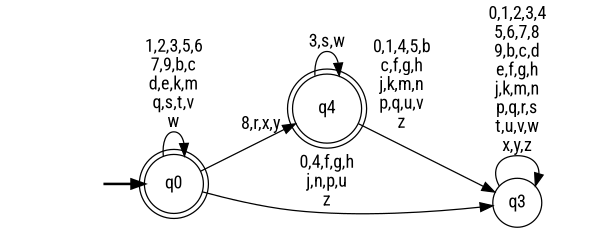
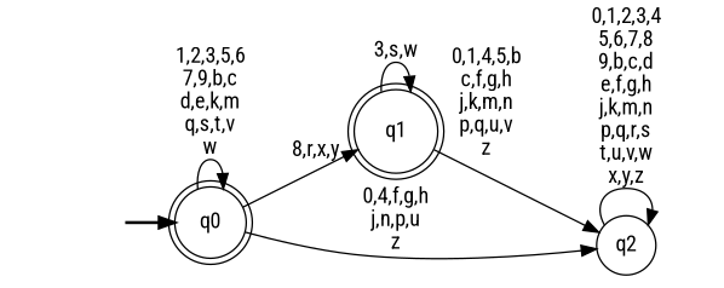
  digraph {
    fontname="Roboto Condensed"
    rankdir=LR
    node [fontname="Roboto Condensed" shape=doublecircle style="rounded,filled" color=black fillcolor=white]
    edge [fontname="Roboto Condensed"]
    __start0 [height=0 shape=none style=invis width=0 color="" fillcolor=""]
    n2 [label=q0]
-   n3 [label=q4]
-   n4 [label=q3 shape=circle style=filled]
+   n3 [label=q1]
+   n4 [label=q2 shape=circle style=filled]
    subgraph cluster_1 {
      nodesep=0.15
      ranksep=0.15
      style=invis
      __start0
      n2
    }
    __start0 -> n2 [penwidth=2]
    n2 -> n2 [label="1,2,3,5,6\n7,9,b,c\nd,e,k,m\nq,s,t,v\nw"]
    n2 -> n3 [label="8,r,x,y"]
    n2 -> n4 [label="0,4,f,g,h\nj,n,p,u\nz"]
    n3 -> n3 [label="3,s,w"]
    n3 -> n4 [label="0,1,4,5,b\nc,f,g,h\nj,k,m,n\np,q,u,v\nz"]
    n4 -> n4 [label="0,1,2,3,4\n5,6,7,8\n9,b,c,d\ne,f,g,h\nj,k,m,n\np,q,r,s\nt,u,v,w\nx,y,z"]
  }
